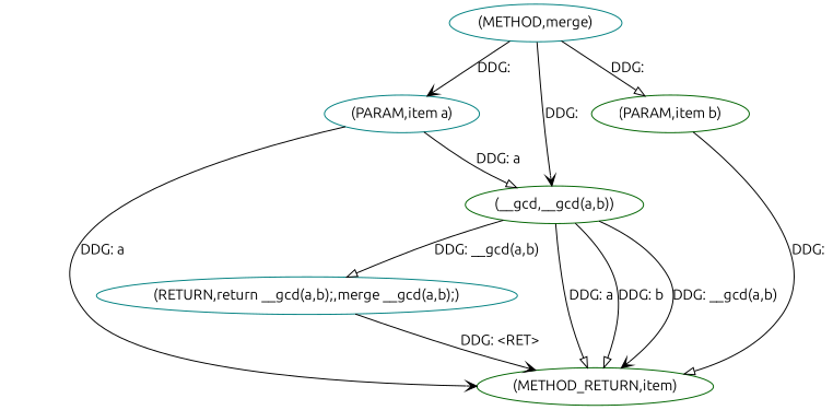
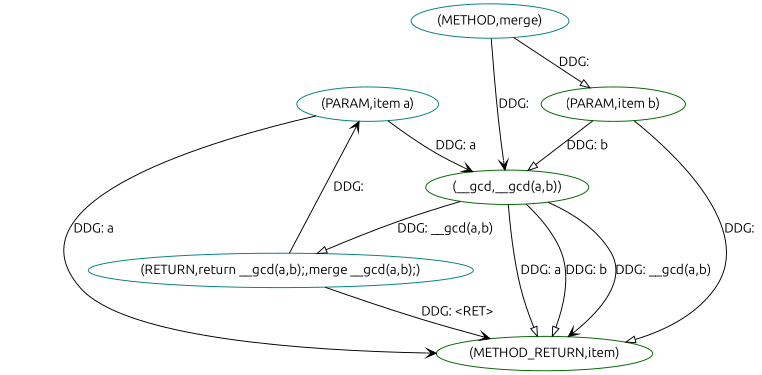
  digraph {
    fontname=Ubuntu
    node [color=teal fontname=Ubuntu]
    edge [arrowhead=vee fontname=Ubuntu]
    n1 [label="(METHOD,merge)"]
    n2 [label="(PARAM,item a)"]
    n3 [color=darkgreen label="(PARAM,item b)"]
    n4 [color=darkgreen label="(__gcd,__gcd(a,b))"]
    n5 [color=darkgreen label="(METHOD_RETURN,item)"]
    n6 [label="(RETURN,return __gcd(a,b);,merge __gcd(a,b);)"]
-   n1 -> n2 [label="DDG: "]
+   n6 -> n2 [label="DDG: "]
    n1 -> n3 [arrowhead=onormal label="DDG: "]
    n1 -> n4 [label="DDG: "]
-   n2 -> n4 [arrowhead=onormal label="DDG: a"]
+   n2 -> n4 [label="DDG: a"]
    n2 -> n5 [label="DDG: a"]
+   n3 -> n4 [arrowhead=onormal label="DDG: b"]
    n3 -> n5 [arrowhead=onormal label="DDG: "]
    n4 -> n5 [arrowhead=onormal label="DDG: a"]
    n4 -> n5 [arrowhead=onormal label="DDG: b"]
    n4 -> n5 [label="DDG: __gcd(a,b)"]
    n4 -> n6 [arrowhead=onormal label="DDG: __gcd(a,b)"]
    n6 -> n5 [label="DDG: <RET>"]
  }
